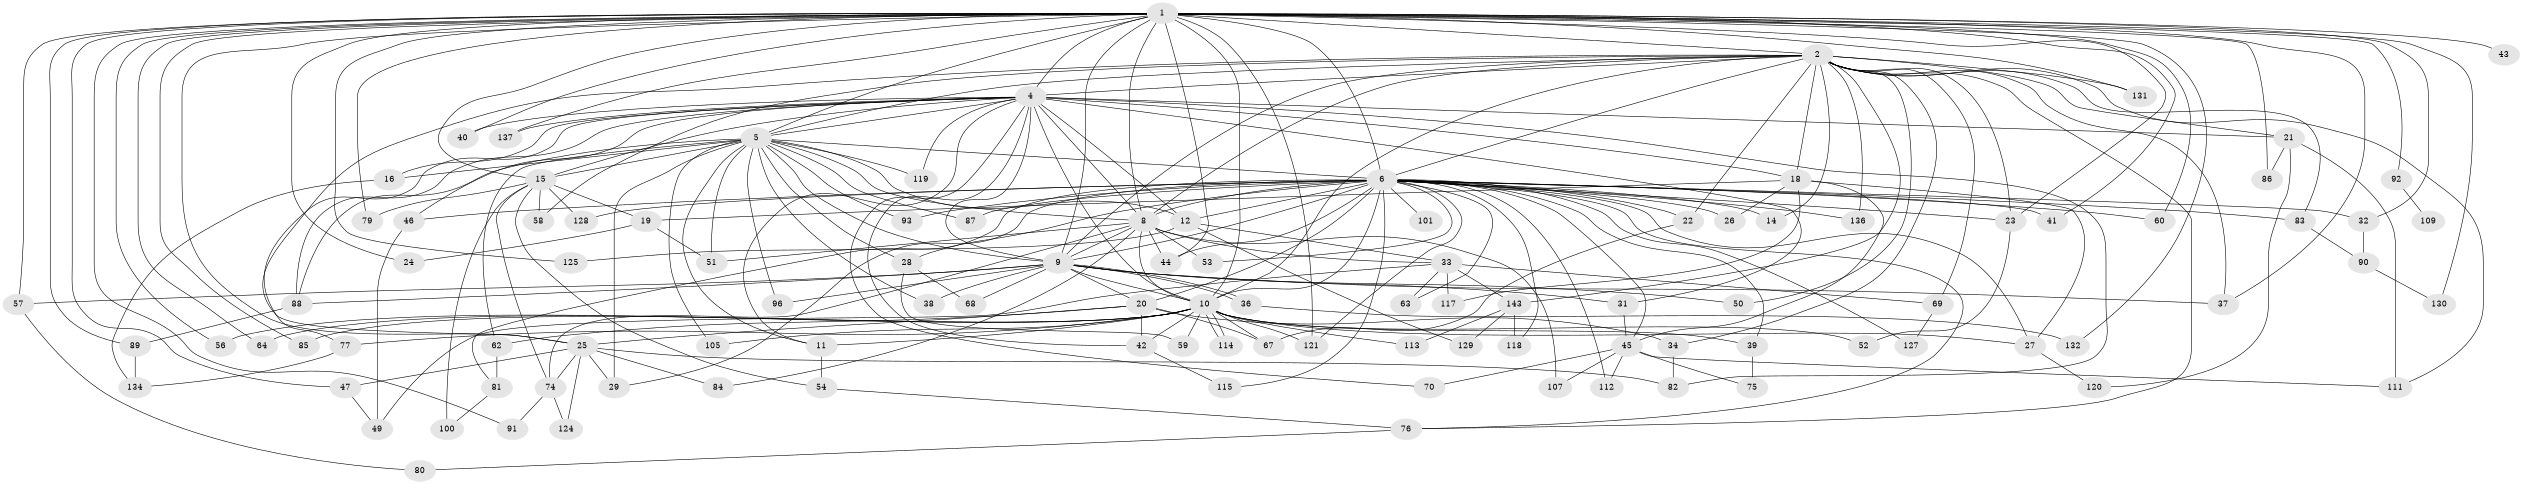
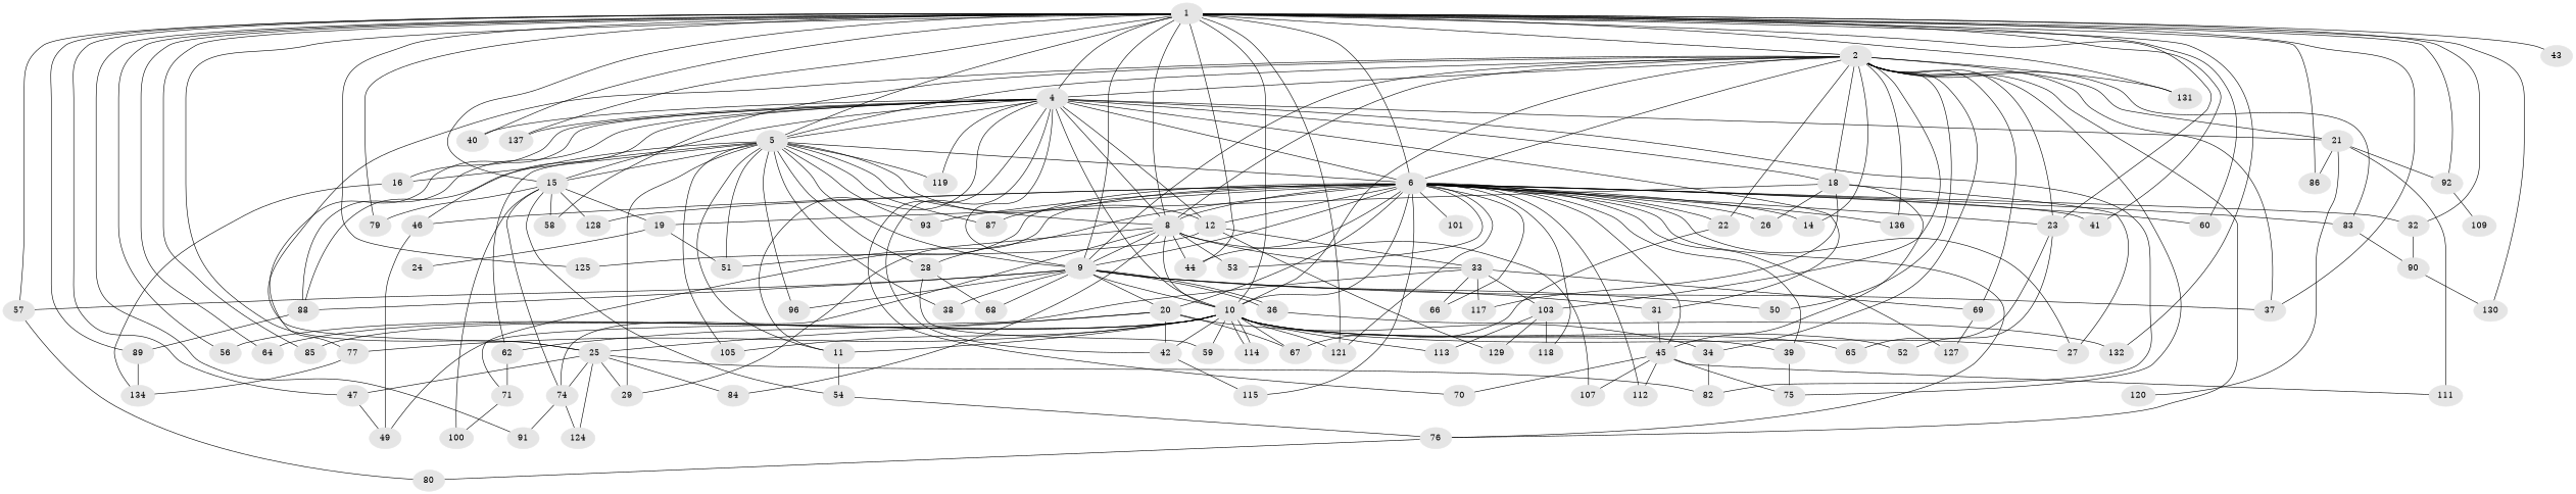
  graph {
    node [color=gray90 style=filled]
    1 [super="+3"]
    2 [super="+17"]
    4 [super="+35"]
    5 [super="+61"]
    6 [super="+7"]
    8 [super="+66"]
    9 [super="+95"]
    10 [super="+48"]
    15 [super="+30"]
    23 [super="+122"]
    24
    25 [super="+123"]
    32
    37 [super="+116"]
    40
    41
    43
    44 [super="+99"]
    47
    56
    57
    60
    64
    79
    85
    86
    89
    91
    92
    121 [super="+133"]
    125
    130
    131
    132
    137
    14
    18
    21
    22
    34
    50
    58
    69
    75
    76 [super="+110"]
    83
-   103 [label=143]
+   103
    136
    11 [super="+73"]
    12 [super="+13"]
    16 [super="+81"]
    31
    42 [super="+98"]
    46
    70
    77
    82 [super="+106"]
    88 [super="+108"]
    119
    93 [super="+102"]
    28
    29
    38
    51
    62
    87
    96
    105
    27
    20
    26
    39 [super="+104"]
    45 [super="+52"]
    53
-   63
-   71 [label=81]
+   63 [label=66]
+   71
    101
    112
    115
    118
    127
    128
    33 [super="+135"]
    74 [super="+78"]
    84
    107
    36
    68
    59
+   65
    67 [super="+97"]
    n92 [label=52]
    113
    114
    54
    19 [super="+55"]
    100
    124
    120
    90
    49
    80
    134
    109
    117
    111
    129
    1 -- 2 [weight=3]
    1 -- 4 [weight=2]
    1 -- 5 [weight=2]
    1 -- 6 [weight=4]
    1 -- 8 [weight=2]
    1 -- 9 [weight=2]
    1 -- 10 [weight=2]
    1 -- 15
    1 -- 23
-   1 -- 24
    1 -- 25
    1 -- 32
    1 -- 37
    1 -- 40
    1 -- 41
    1 -- 43
    1 -- 44
    1 -- 47
    1 -- 56
    1 -- 57
    1 -- 60
    1 -- 64
    1 -- 79
    1 -- 85
    1 -- 86
    1 -- 89
    1 -- 91
    1 -- 92
    1 -- 121
    1 -- 125
    1 -- 130
    1 -- 131
    1 -- 132
    1 -- 137
    2 -- 4
    2 -- 5
    2 -- 6 [weight=2]
    2 -- 8
    2 -- 9
    2 -- 10
    2 -- 23
    2 -- 25
    2 -- 37
    2 -- 131
    2 -- 14
    2 -- 18
    2 -- 21
    2 -- 22
    2 -- 34
    2 -- 50
    2 -- 58
    2 -- 69
-   2 -- 111
+   2 -- 75
    2 -- 76
    2 -- 83
    2 -- 103
    2 -- 136
    4 -- 5
+   4 -- 6 [weight=2]
    4 -- 8
    4 -- 9
    4 -- 10 [weight=2]
    4 -- 15
    4 -- 40
    4 -- 137
    4 -- 18
    4 -- 21
    4 -- 11
    4 -- 12
    4 -- 16
    4 -- 31
    4 -- 42
    4 -- 46
    4 -- 70
    4 -- 77
    4 -- 82
    4 -- 88
    4 -- 119
    5 -- 6 [weight=2]
    5 -- 8
    5 -- 9
    5 -- 15
    5 -- 11
    5 -- 12
    5 -- 16 [weight=2]
    5 -- 88
    5 -- 119
    5 -- 93
    5 -- 28
    5 -- 29
    5 -- 38
    5 -- 51
    5 -- 62
    5 -- 87
    5 -- 96
    5 -- 105
    6 -- 8 [weight=2]
    6 -- 9 [weight=2]
    6 -- 10 [weight=2]
    6 -- 23
    6 -- 32
    6 -- 41
    6 -- 44
    6 -- 60
    6 -- 121
    6 -- 14
    6 -- 22
    6 -- 76
    6 -- 83
    6 -- 136
    6 -- 12
    6 -- 46
    6 -- 93
    6 -- 28
    6 -- 29
    6 -- 87
    6 -- 27
    6 -- 20
    6 -- 26
    6 -- 39
    6 -- 45
    6 -- 53
    6 -- 63
    6 -- 71
    6 -- 101 [weight=2]
    6 -- 112
    6 -- 115
    6 -- 118
    6 -- 127
    6 -- 128
    8 -- 9
    8 -- 10
    8 -- 44
    8 -- 51
    8 -- 53
    8 -- 33
    8 -- 74
    8 -- 84
    8 -- 107
    9 -- 10 [weight=2]
    9 -- 37
    9 -- 57
    9 -- 50
    9 -- 31
    9 -- 88
    9 -- 38
    9 -- 96
    9 -- 20
    9 -- 36
    9 -- 36
    9 -- 68
    10 -- 56
    10 -- 64
    10 -- 85
    10 -- 121
    10 -- 11
    10 -- 42
    10 -- 77
    10 -- 105
    10 -- 27
    10 -- 39
    10 -- 59
+   10 -- 65
    10 -- 67
    10 -- n92
    10 -- 113
    10 -- 114
    10 -- 114
    15 -- 79
    15 -- 58
    15 -- 128
    15 -- 74
    15 -- 54
    15 -- 19
    15 -- 100
+   23 -- 65
    23 -- n92
    25 -- 47
    25 -- 82
    25 -- 29
    25 -- 74
    25 -- 84
    25 -- 124
    32 -- 90
    47 -- 49
    57 -- 80
    89 -- 134
    92 -- 109
    18 -- 27
    18 -- 26
    18 -- 45
    18 -- 19
    18 -- 117
    21 -- 86
+   21 -- 92
    21 -- 120
    21 -- 111
    22 -- 67
    34 -- 82
    69 -- 127
    76 -- 80
    83 -- 90
    103 -- 118
    103 -- 113
    103 -- 129
    11 -- 54
    12 -- 125
    12 -- 33
    12 -- 129
    16 -- 134
    31 -- 45
    42 -- 115
    46 -- 49
    77 -- 134
    88 -- 89
    28 -- 68
    28 -- 59
    62 -- 71
-   27 -- 120
    20 -- 25
    20 -- 34
    20 -- 42
    20 -- 62
    20 -- 67
    39 -- 75
    45 -- 75
    45 -- 70
    45 -- 112
    45 -- 107
    45 -- 111
    71 -- 100
    33 -- 69
    33 -- 103
    33 -- 63
    33 -- 49
    33 -- 117
    74 -- 91
    74 -- 124
    36 -- 132
    54 -- 76
    19 -- 24
    19 -- 51
    90 -- 130
  }
